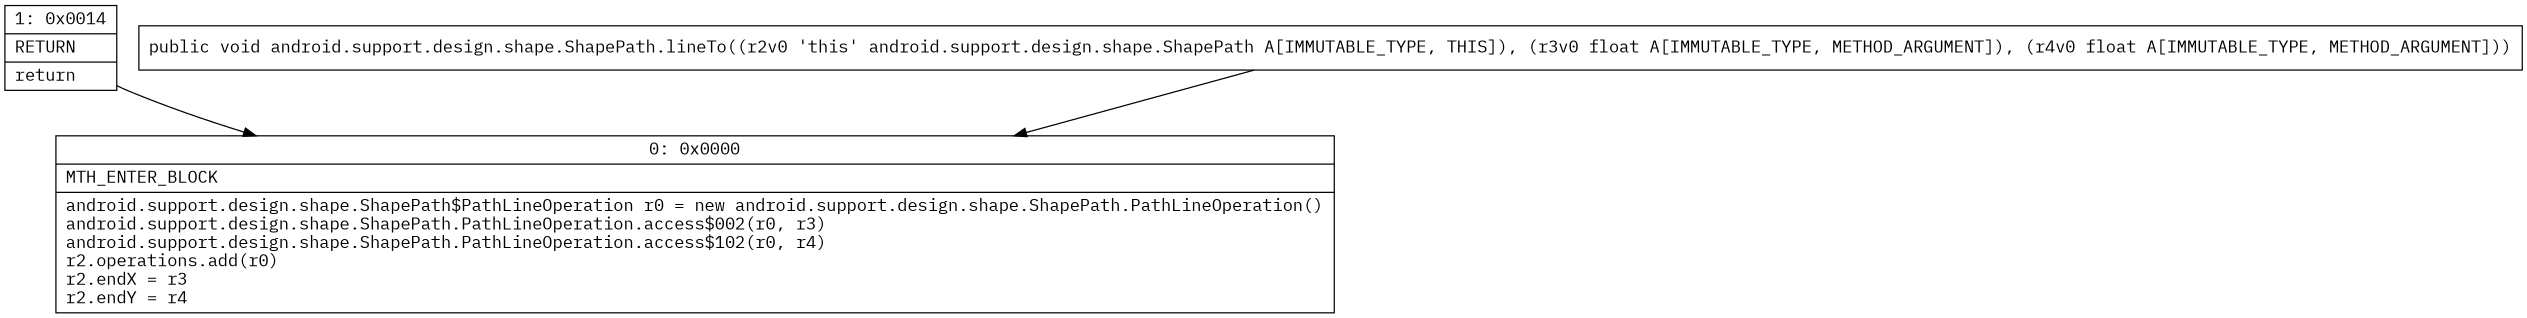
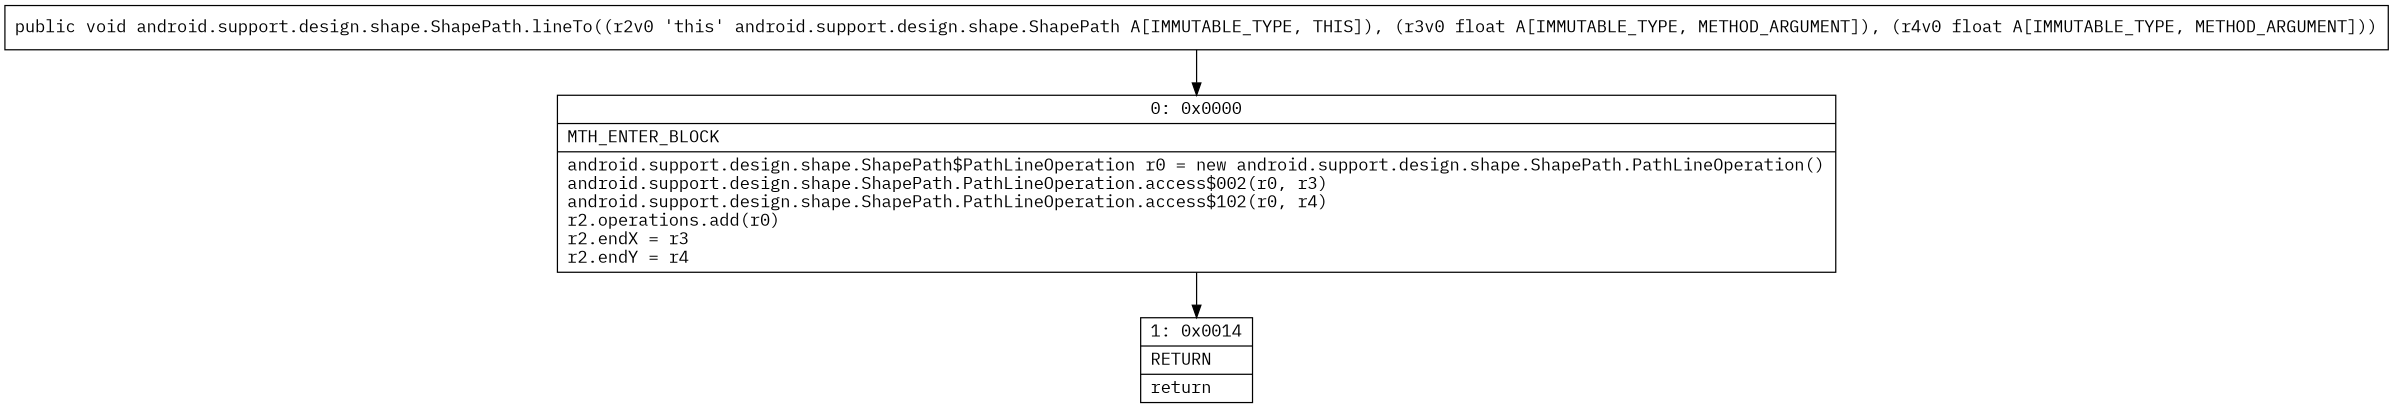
  digraph {
    fontname="IBM Plex Mono"
    node [shape=record fontname="IBM Plex Mono"]
    edge [fontname="IBM Plex Mono"]
    n1 [label="{0\:\ 0x0000|MTH_ENTER_BLOCK\l|android.support.design.shape.ShapePath$PathLineOperation r0 = new android.support.design.shape.ShapePath.PathLineOperation()\landroid.support.design.shape.ShapePath.PathLineOperation.access$002(r0, r3)\landroid.support.design.shape.ShapePath.PathLineOperation.access$102(r0, r4)\lr2.operations.add(r0)\lr2.endX = r3\lr2.endY = r4\l}"]
    n2 [label="{1\:\ 0x0014|RETURN\l|return\l}"]
    n3 [label="{public void android.support.design.shape.ShapePath.lineTo((r2v0 'this' android.support.design.shape.ShapePath A[IMMUTABLE_TYPE, THIS]), (r3v0 float A[IMMUTABLE_TYPE, METHOD_ARGUMENT]), (r4v0 float A[IMMUTABLE_TYPE, METHOD_ARGUMENT])) }"]
-   n2 -> n1
+   n1 -> n2
    n3 -> n1
  }
